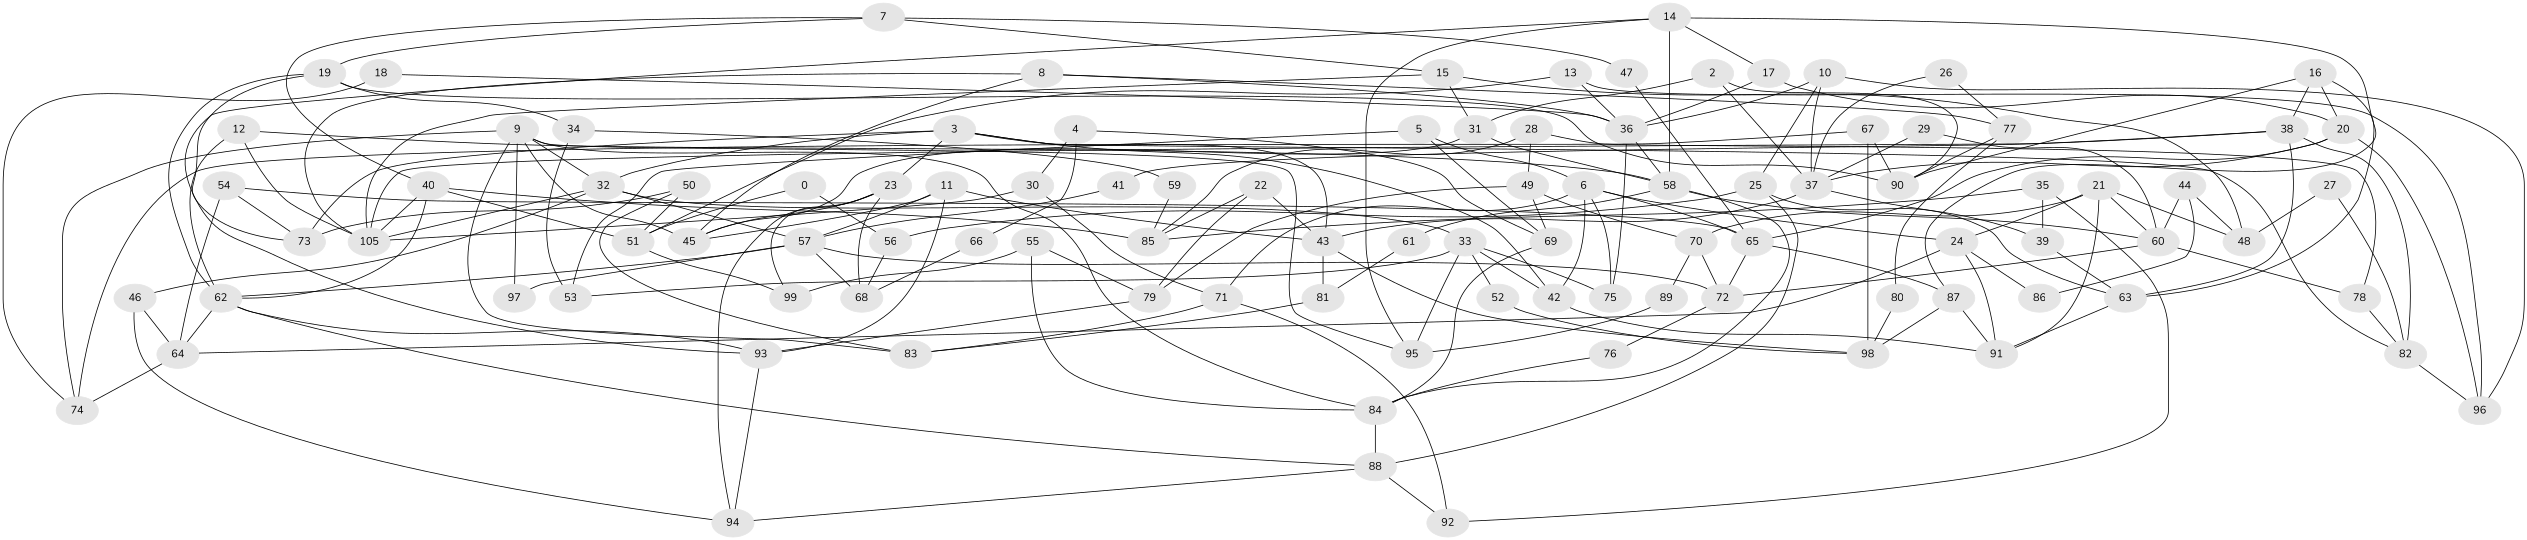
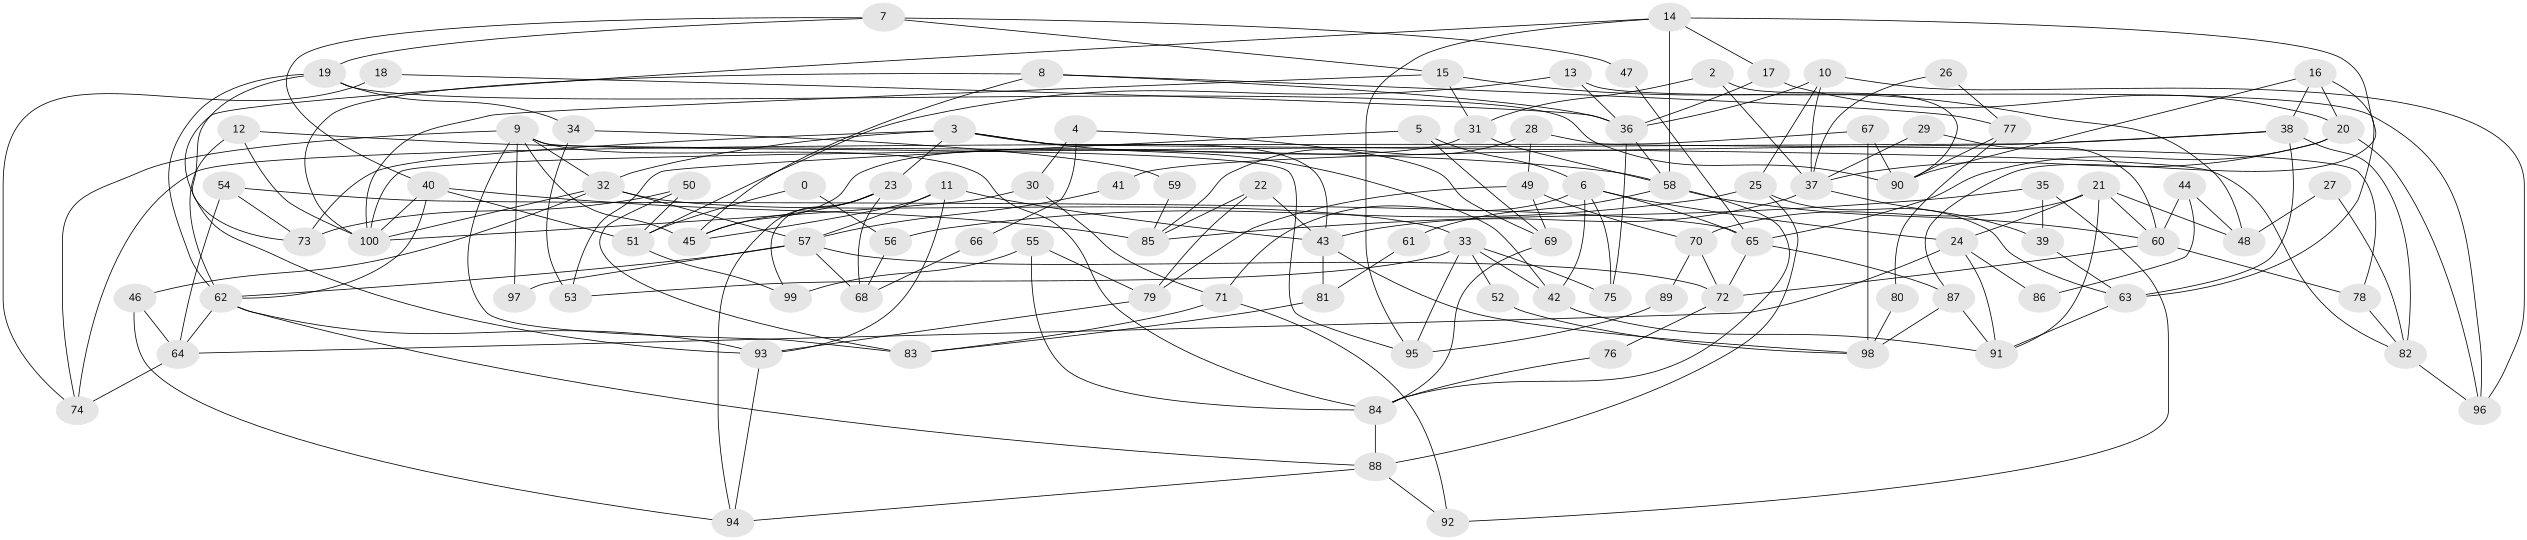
  graph {
    fontname=Nunito
    node [color=gray90 fontname=Nunito style=filled]
    edge [fontname=Nunito]
    n1 [label=0]
    51
    56
    99
    68
    2
    31
    37
    90
    45
    58
    43
    39
    3
    23
    32
    42
    73
    82
    94
-   100 [label=105]
+   100
    57
    33
    46
    91
    81
    98
    96
    4
    30
    66
    69
    71
    84
    5
    6
    53
    24
    65
    75
    64
    86
    87
    72
    83
    92
    7
    15
    19
    40
    47
    48
    62
    34
    85
    8
    36
    77
    80
    9
    74
    95
    97
    88
    10
    25
    63
    11
    93
    12
    60
    61
    13
    14
    17
    20
    16
    38
    41
    18
    59
    21
    70
    78
    89
    22
    79
    26
    27
    28
    49
    29
    52
    35
    44
    50
    54
    55
    76
    67
    n1 -- 51
    n1 -- 56
    51 -- 99
    56 -- 68
    2 -- 31
    2 -- 37
    2 -- 90
    31 -- 45
    31 -- 58
    37 -- 43
    37 -- 39
    58 -- 84
    58 -- 60
    58 -- 61
    43 -- 81
    43 -- 98
    39 -- 63
    3 -- 43
    3 -- 23
    3 -- 32
    3 -- 42
    3 -- 73
    3 -- 82
    23 -- 99
    23 -- 68
    23 -- 45
    23 -- 94
    32 -- 100
    32 -- 57
    32 -- 33
    32 -- 46
    42 -- 91
    82 -- 96
    57 -- 68
    57 -- 72
    57 -- 62
    57 -- 97
    33 -- 42
    33 -- 53
    33 -- 75
    33 -- 95
    33 -- 52
    46 -- 94
    46 -- 64
    81 -- 83
    4 -- 30
    4 -- 66
    4 -- 69
    30 -- 100
    30 -- 71
    66 -- 68
    69 -- 84
    71 -- 83
    71 -- 92
    84 -- 88
    5 -- 69
    5 -- 6
    5 -- 53
    6 -- 42
    6 -- 71
    6 -- 24
    6 -- 65
    6 -- 75
    24 -- 91
    24 -- 64
    24 -- 86
    65 -- 87
    65 -- 72
    64 -- 74
    87 -- 91
    87 -- 98
    72 -- 76
    7 -- 15
    7 -- 19
    7 -- 40
    7 -- 47
    15 -- 31
    15 -- 100
    15 -- 48
    19 -- 90
    19 -- 73
    19 -- 62
    19 -- 34
    40 -- 51
    40 -- 100
    40 -- 62
    40 -- 85
    47 -- 65
    62 -- 64
    62 -- 88
    62 -- 93
    34 -- 53
    34 -- 59
    8 -- 45
    8 -- 100
    8 -- 36
    8 -- 77
    36 -- 58
    36 -- 75
    77 -- 90
    77 -- 80
    80 -- 98
    9 -- 45
    9 -- 32
    9 -- 84
    9 -- 83
    9 -- 74
    9 -- 95
    9 -- 97
    88 -- 94
    88 -- 92
    10 -- 37
    10 -- 96
    10 -- 36
    10 -- 25
    25 -- 56
    25 -- 88
    25 -- 63
    63 -- 91
    11 -- 45
    11 -- 43
    11 -- 57
    11 -- 93
    93 -- 94
    12 -- 58
    12 -- 100
    12 -- 62
    60 -- 72
    60 -- 78
    61 -- 81
    13 -- 51
    13 -- 96
    13 -- 36
    14 -- 58
    14 -- 87
    14 -- 95
    14 -- 93
    14 -- 17
    17 -- 36
    17 -- 20
    20 -- 37
    20 -- 96
    20 -- 65
    16 -- 90
    16 -- 63
    16 -- 20
    16 -- 38
    38 -- 82
    38 -- 100
    38 -- 63
    38 -- 41
    41 -- 57
    18 -- 36
    18 -- 74
    59 -- 85
    21 -- 91
    21 -- 24
    21 -- 48
    21 -- 60
    21 -- 70
    70 -- 72
    70 -- 89
    78 -- 82
    89 -- 95
    22 -- 43
    22 -- 85
    22 -- 79
    79 -- 93
    26 -- 37
    26 -- 77
    27 -- 82
    27 -- 48
    28 -- 85
    28 -- 78
    28 -- 49
    49 -- 69
    49 -- 70
    49 -- 79
    29 -- 37
    29 -- 60
    52 -- 98
    35 -- 39
    35 -- 92
    35 -- 85
    44 -- 86
    44 -- 48
    44 -- 60
    50 -- 51
    50 -- 73
    50 -- 83
    54 -- 73
    54 -- 65
    54 -- 64
    55 -- 99
    55 -- 84
    55 -- 79
    76 -- 84
    67 -- 90
    67 -- 98
    67 -- 74
  }
